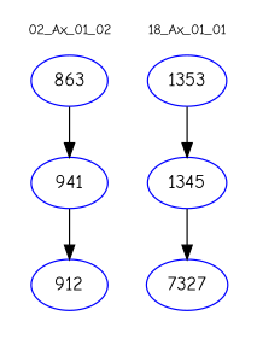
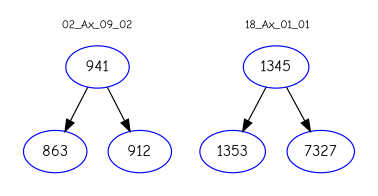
  digraph {
    fontname="Comic Neue"
    node [color=blue fontname="Comic Neue"]
    edge [color=black fontname="Comic Neue"]
    n1 [label=863]
    n2 [label=941]
    n3 [label=912]
    n4 [label=1353]
    n5 [label=1345]
    n6 [label=7327]
    subgraph cluster_1 {
      color=white
      fontsize=10
-     label="02_Ax_01_02"
+     label="02_Ax_09_02"
      n1
      n2
      n3
    }
    subgraph cluster_2 {
      color=white
      fontsize=10
      label="18_Ax_01_01"
      n4
      n5
      n6
    }
-   n1 -> n2
+   n2 -> n1
    n2 -> n3
-   n4 -> n5
+   n5 -> n4
    n5 -> n6
  }
